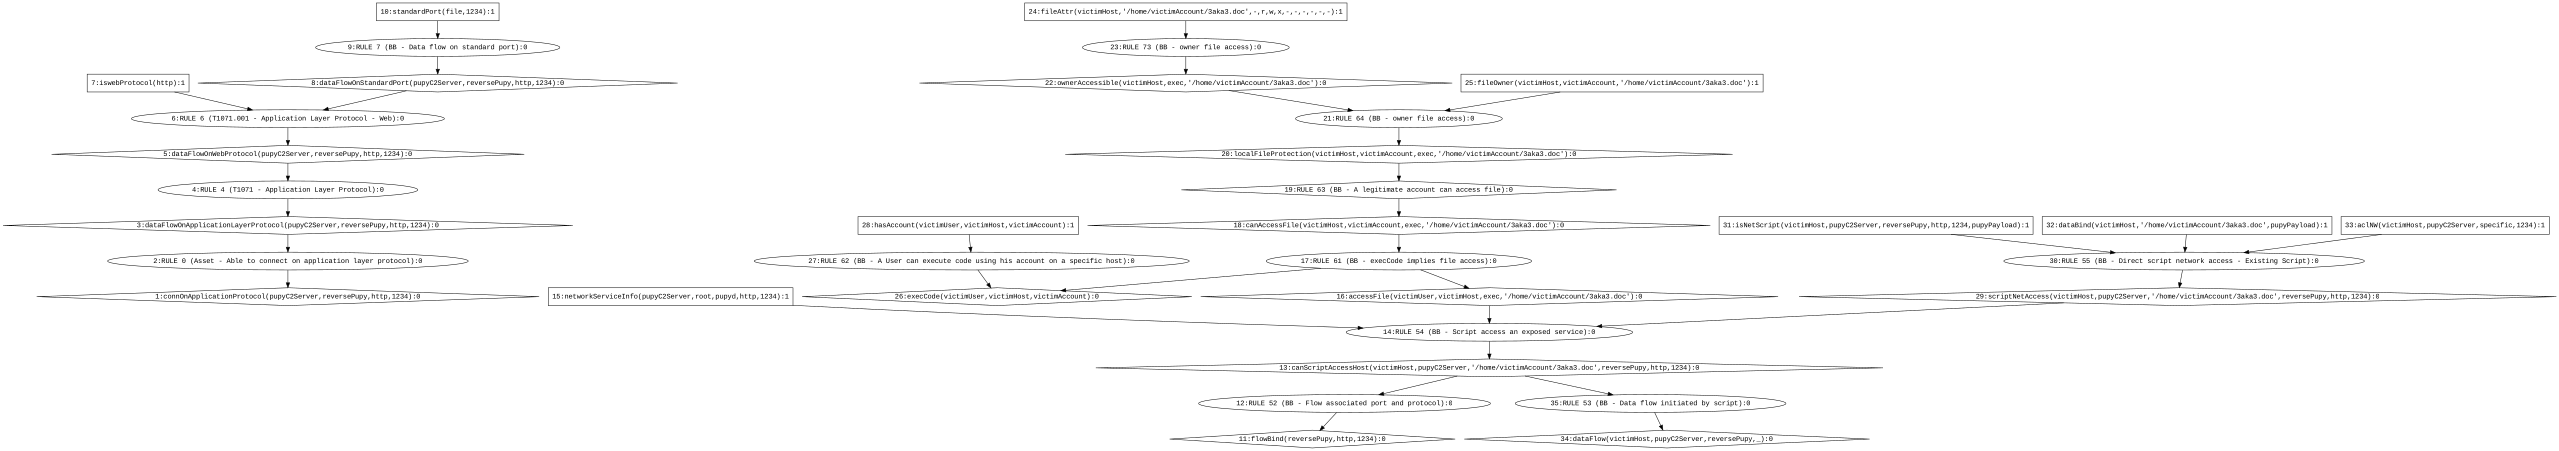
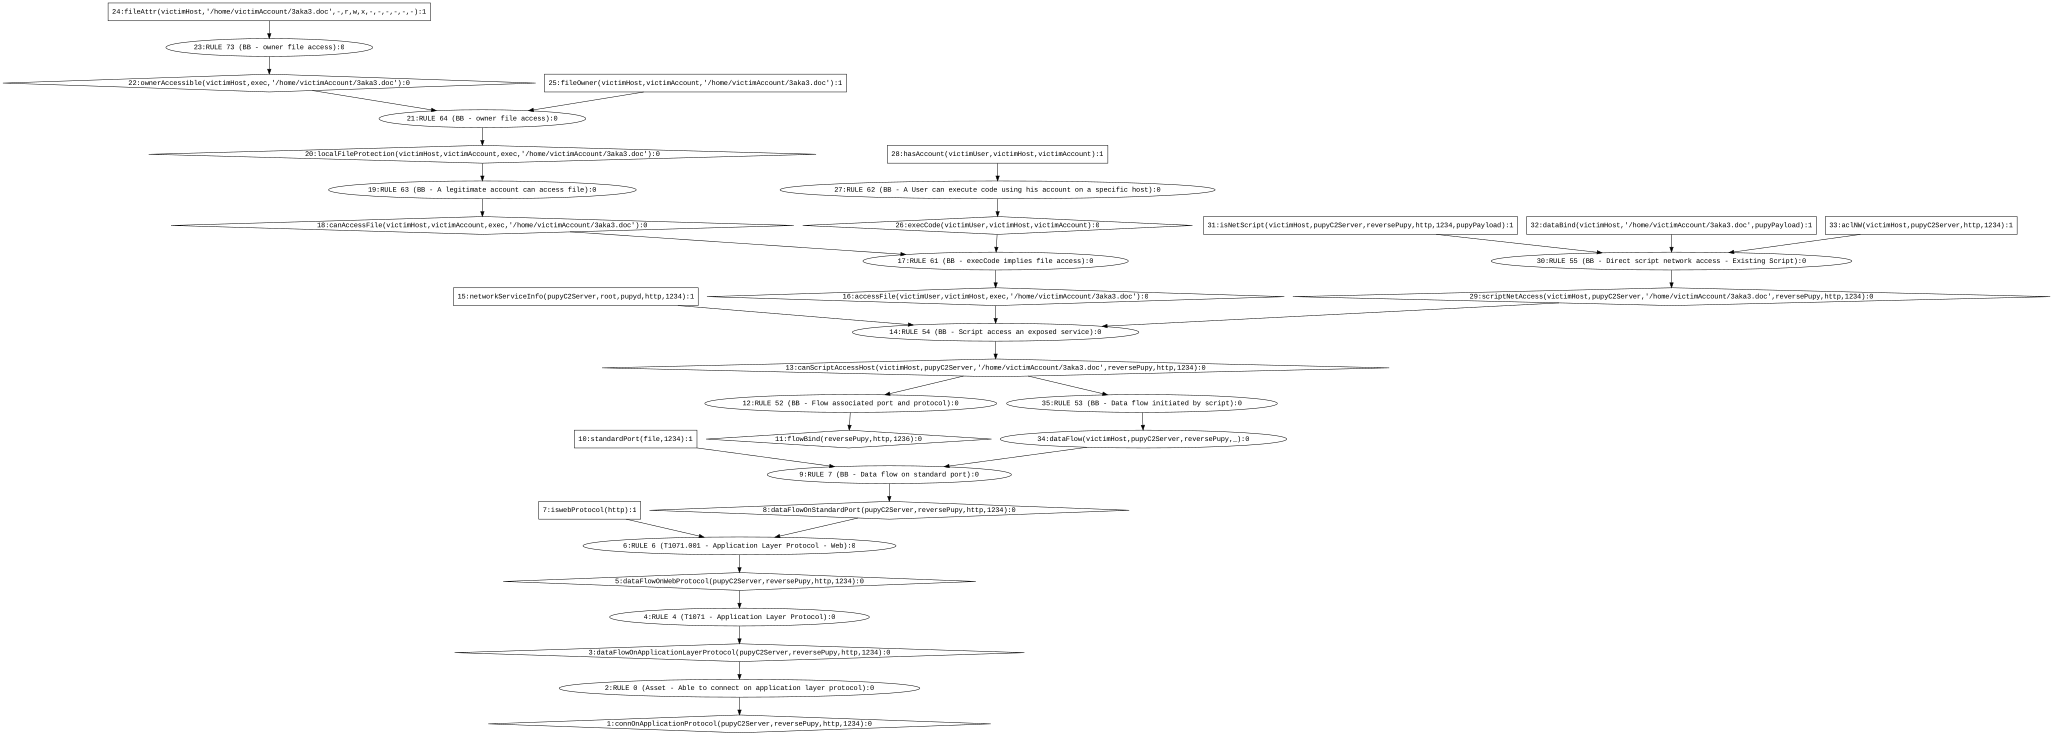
  digraph {
    fontname="Liberation Mono"
    node [fontname="Liberation Mono" shape=diamond]
    edge [fontname="Liberation Mono"]
    n1 [label="1:connOnApplicationProtocol(pupyC2Server,reversePupy,http,1234):0"]
    n2 [label="2:RULE 0 (Asset - Able to connect on application layer protocol):0" shape=ellipse]
    n3 [label="3:dataFlowOnApplicationLayerProtocol(pupyC2Server,reversePupy,http,1234):0"]
    n4 [label="4:RULE 4 (T1071 - Application Layer Protocol):0" shape=ellipse]
    n5 [label="5:dataFlowOnWebProtocol(pupyC2Server,reversePupy,http,1234):0"]
    n6 [label="6:RULE 6 (T1071.001 - Application Layer Protocol - Web):0" shape=ellipse]
    n7 [label="7:iswebProtocol(http):1" shape=box]
    n8 [label="8:dataFlowOnStandardPort(pupyC2Server,reversePupy,http,1234):0"]
    n9 [label="9:RULE 7 (BB - Data flow on standard port):0" shape=ellipse]
    n10 [label="10:standardPort(file,1234):1" shape=box]
-   n11 [label="11:flowBind(reversePupy,http,1234):0"]
+   n11 [label="11:flowBind(reversePupy,http,1236):0"]
    n12 [label="12:RULE 52 (BB - Flow associated port and protocol):0" shape=ellipse]
    n13 [label="13:canScriptAccessHost(victimHost,pupyC2Server,'/home/victimAccount/3aka3.doc',reversePupy,http,1234):0"]
    n14 [label="35:RULE 53 (BB - Data flow initiated by script):0" shape=ellipse]
-   n15 [label="34:dataFlow(victimHost,pupyC2Server,reversePupy,_):0"]
+   n15 [label="34:dataFlow(victimHost,pupyC2Server,reversePupy,_):0" shape=ellipse]
    n16 [label="14:RULE 54 (BB - Script access an exposed service):0" shape=ellipse]
    n17 [label="15:networkServiceInfo(pupyC2Server,root,pupyd,http,1234):1" shape=box]
    n18 [label="16:accessFile(victimUser,victimHost,exec,'/home/victimAccount/3aka3.doc'):0"]
    n19 [label="17:RULE 61 (BB - execCode implies file access):0" shape=ellipse]
    n20 [label="18:canAccessFile(victimHost,victimAccount,exec,'/home/victimAccount/3aka3.doc'):0"]
-   n21 [label="19:RULE 63 (BB - A legitimate account can access file):0"]
+   n21 [label="19:RULE 63 (BB - A legitimate account can access file):0" shape=ellipse]
    n22 [label="20:localFileProtection(victimHost,victimAccount,exec,'/home/victimAccount/3aka3.doc'):0"]
    n23 [label="21:RULE 64 (BB - owner file access):0" shape=ellipse]
    n24 [label="22:ownerAccessible(victimHost,exec,'/home/victimAccount/3aka3.doc'):0"]
    n25 [label="23:RULE 73 (BB - owner file access):0" shape=ellipse]
    n26 [label="24:fileAttr(victimHost,'/home/victimAccount/3aka3.doc',-,r,w,x,-,-,-,-,-,-):1" shape=box]
    n27 [label="25:fileOwner(victimHost,victimAccount,'/home/victimAccount/3aka3.doc'):1" shape=box]
    n28 [label="26:execCode(victimUser,victimHost,victimAccount):0"]
    n29 [label="27:RULE 62 (BB - A User can execute code using his account on a specific host):0" shape=ellipse]
    n30 [label="28:hasAccount(victimUser,victimHost,victimAccount):1" shape=box]
    n31 [label="29:scriptNetAccess(victimHost,pupyC2Server,'/home/victimAccount/3aka3.doc',reversePupy,http,1234):0"]
    n32 [label="30:RULE 55 (BB - Direct script network access - Existing Script):0" shape=ellipse]
    n33 [label="31:isNetScript(victimHost,pupyC2Server,reversePupy,http,1234,pupyPayload):1" shape=box]
    n34 [label="32:dataBind(victimHost,'/home/victimAccount/3aka3.doc',pupyPayload):1" shape=box]
-   n35 [label="33:aclNW(victimHost,pupyC2Server,specific,1234):1" shape=box]
+   n35 [label="33:aclNW(victimHost,pupyC2Server,http,1234):1" shape=box]
    n2 -> n1
    n3 -> n2
    n4 -> n3
    n5 -> n4
    n6 -> n5
    n7 -> n6
    n8 -> n6
    n9 -> n8
    n10 -> n9
    n12 -> n11
    n13 -> n12
    n13 -> n14
    n14 -> n15
+   n15 -> n9
    n16 -> n13
    n17 -> n16
    n18 -> n16
    n19 -> n18
    n20 -> n19
    n21 -> n20
    n22 -> n21
    n23 -> n22
    n24 -> n23
    n25 -> n24
    n26 -> n25
    n27 -> n23
-   n19 -> n28
+   n28 -> n19
    n29 -> n28
    n30 -> n29
    n31 -> n16
    n32 -> n31
    n33 -> n32
    n34 -> n32
    n35 -> n32
  }
